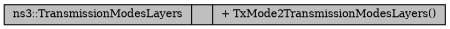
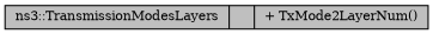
  digraph {
    rankdir=LR
    fontname="DejaVu Serif"
-   n1 [color=black fillcolor=grey75 fontcolor=black fontname="DejaVu Serif" fontsize=10 height=0.2 label="{ns3::TransmissionModesLayers\n||+ TxMode2TransmissionModesLayers()\l}" shape=record style=filled width=0.4]
+   n1 [color=black fillcolor=grey75 fontcolor=black fontname="DejaVu Serif" fontsize=10 height=0.2 label="{ns3::TransmissionModesLayers\n||+ TxMode2LayerNum()\l}" shape=record style=filled width=0.4]
  }
